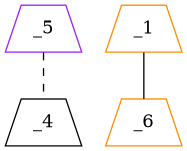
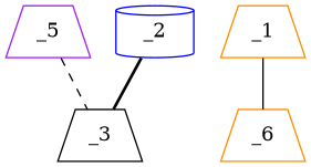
  graph {
    node [color=darkorange shape=trapezium]
    n1 [color=purple label=_5 x=1.35788 y=1.72566]
-   _3 [color=black x=0.543651 y=3.08499 label=_4]
+   _3 [color=black x=0.543651 y=3.08499]
    _1 [x=2.5 y=0.5]
    n4 [label=_6 x=1.37683 y=2.91418]
+   _2 [color=blue shape=cylinder x=0.501805 y=0.338309]
    n1 -- _3 [style=dashed]
    _1 -- n4 [style=solid]
+   _2 -- _3 [style=bold]
  }
